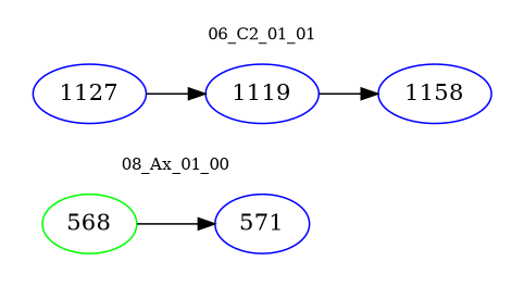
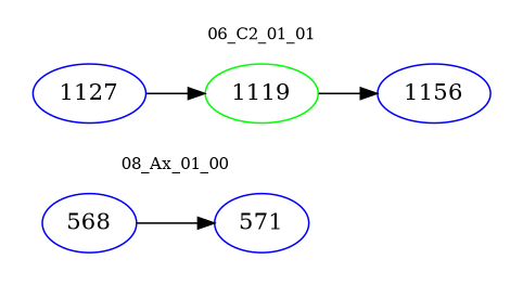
  digraph {
    rankdir=LR
    node [color=blue]
    edge [color=black]
-   n1 [color=green label=568]
+   n1 [label=568]
    n2 [label=571]
    n3 [label=1127]
-   n4 [label=1119]
-   n5 [label=1158]
+   n4 [color=green label=1119]
+   n5 [label=1156]
    subgraph cluster_1 {
      color=white
      fontsize=10
      label="08_Ax_01_00"
      n1
      n2
    }
    subgraph cluster_2 {
      color=white
      fontsize=10
      label="06_C2_01_01"
      n3
      n4
      n5
    }
    n1 -> n2
    n3 -> n4
    n4 -> n5
  }
